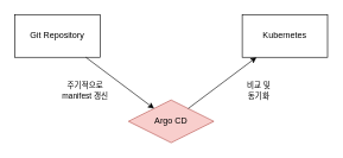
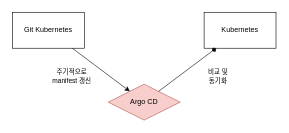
  <mxCell id="0" />
  <mxCell id="1" parent="0" />
- <mxCell id="2" value="Git Repository" style="rounded=0;whiteSpace=wrap;html=1;" vertex="1" parent="1"><mxGeometry x="20" y="20" width="120" height="60" as="geometry" /></mxCell>
+ <mxCell id="2" value="Git Kubernetes" style="rounded=0;whiteSpace=wrap;html=1;" vertex="1" parent="1"><mxGeometry x="20" y="20" width="120" height="60" as="geometry" /></mxCell>
  <mxCell id="3" value="Kubernetes" style="rounded=0;whiteSpace=wrap;html=1;" vertex="1" parent="1"><mxGeometry x="340" y="20" width="120" height="60" as="geometry" /></mxCell>
  <mxCell id="4" value="Argo CD" style="rhombus;whiteSpace=wrap;html=1;fillColor=#f8cecc;strokeColor=#b85450;" vertex="1" parent="1"><mxGeometry x="180" y="140" width="120" height="60" as="geometry" /></mxCell>
  <mxCell id="5" value="" style="endArrow=classic;html=1;rounded=0;" edge="1" parent="1" source="2" target="4"><mxGeometry relative="1" as="geometry"><mxPoint x="190" y="110" as="sourcePoint" /><mxPoint x="290" y="110" as="targetPoint" /></mxGeometry></mxCell>
  <mxCell id="6" value="주기적으로&lt;div&gt;manifest 갱신&lt;/div&gt;" style="edgeLabel;resizable=0;html=1;;align=center;verticalAlign=middle;" connectable="0" vertex="1" parent="5"><mxGeometry relative="1" as="geometry"><mxPoint x="-50" y="10" as="offset" /></mxGeometry></mxCell>
- <mxCell id="7" value="" style="endArrow=classic;html=1;rounded=0;" edge="1" parent="1" source="4" target="3"><mxGeometry relative="1" as="geometry"><mxPoint x="320" y="100" as="sourcePoint" /><mxPoint x="400" y="160" as="targetPoint" /></mxGeometry></mxCell>
+ <mxCell id="7" value="" style="endArrow=diamond;html=1;rounded=0;" edge="1" parent="1" source="4" target="3"><mxGeometry relative="1" as="geometry"><mxPoint x="320" y="100" as="sourcePoint" /><mxPoint x="400" y="160" as="targetPoint" /></mxGeometry></mxCell>
  <mxCell id="8" value="비교 및&lt;div&gt;동기화&lt;/div&gt;" style="edgeLabel;resizable=0;html=1;;align=center;verticalAlign=middle;" connectable="0" vertex="1" parent="7"><mxGeometry relative="1" as="geometry"><mxPoint x="50" y="10" as="offset" /></mxGeometry></mxCell>
